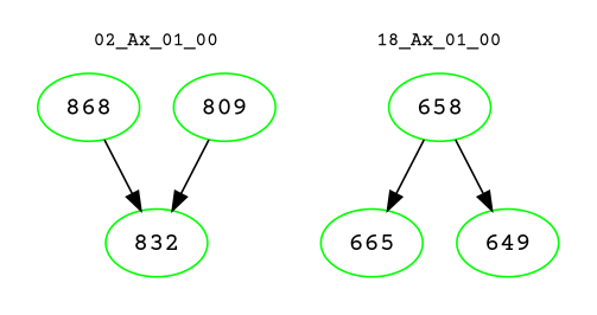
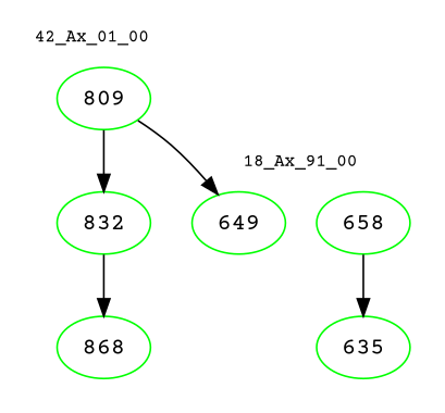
  digraph {
    fontname="Courier Prime"
    node [color=green fontname="Courier Prime"]
    edge [color=black fontname="Courier Prime"]
    n1 [label=832]
    n2 [label=809]
    n3 [label=868]
    n4 [label=658]
-   n5 [label=665]
+   n5 [label=635]
    n6 [label=649]
    subgraph cluster_1 {
      color=white
      fontsize=10
-     label="02_Ax_01_00"
+     label="42_Ax_01_00"
      n1
      n2
      n3
    }
    subgraph cluster_2 {
      color=white
      fontsize=10
-     label="18_Ax_01_00"
+     label="18_Ax_91_00"
      n4
      n5
      n6
    }
-   n3 -> n1
+   n1 -> n3
    n2 -> n1
    n4 -> n5
-   n4 -> n6
+   n2 -> n6
  }
